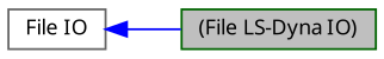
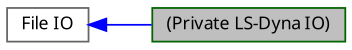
  digraph {
    rankdir=LR
    node [fontname="FreeSans.ttf" fontsize=10 shape=record style=filled]
-   n1 [color=darkgreen fillcolor=grey75 fontcolor=black height=0.2 label="(File LS-Dyna IO)" width=0.4]
+   n1 [color=darkgreen fillcolor=grey75 fontcolor=black height=0.2 label="(Private LS-Dyna IO)" width=0.4]
    n2 [color=gray40 fillcolor=white height=0.2 label="File IO" width=0.4]
    n2 -> n1 [color=blue dir=back fontname="FreeSans.ttf" fontsize=8 labelfontname="FreeSans.ttf" labelfontsize=8 shape=plaintext style=solid]
  }
